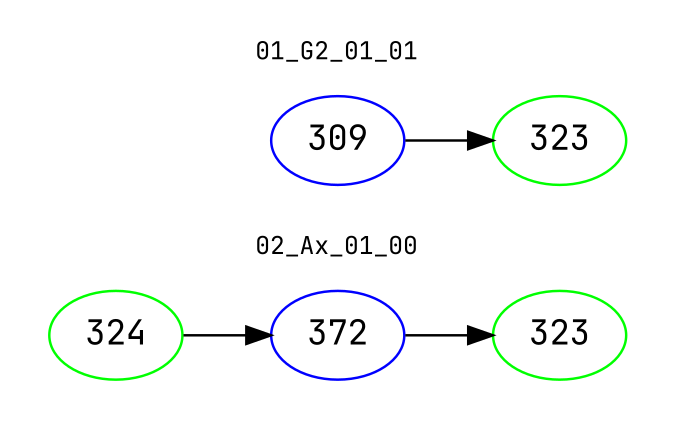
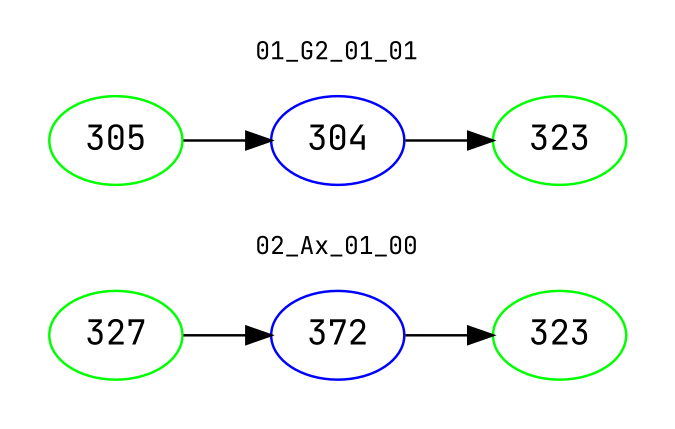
  digraph {
    fontname="JetBrains Mono"
    rankdir=LR
    node [color=green fontname="JetBrains Mono"]
    edge [color=black fontname="JetBrains Mono"]
-   n1 [label=324]
+   n1 [label=327]
    n2 [color=blue label=372]
    n3 [label=323]
-   n5 [color=blue label=309]
+   n4 [label=305]
+   n5 [color=blue label=304]
    n6 [label=323]
    subgraph cluster_1 {
      color=white
      fontsize=10
      label="02_Ax_01_00"
      n1
      n2
      n3
    }
    subgraph cluster_2 {
      color=white
      fontsize=10
      label="01_G2_01_01"
+     n4
      n5
      n6
    }
    n1 -> n2
    n2 -> n3
+   n4 -> n5
    n5 -> n6
  }
